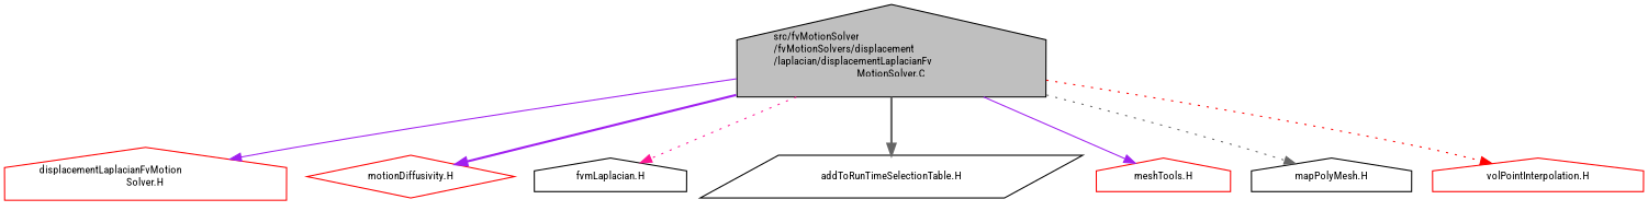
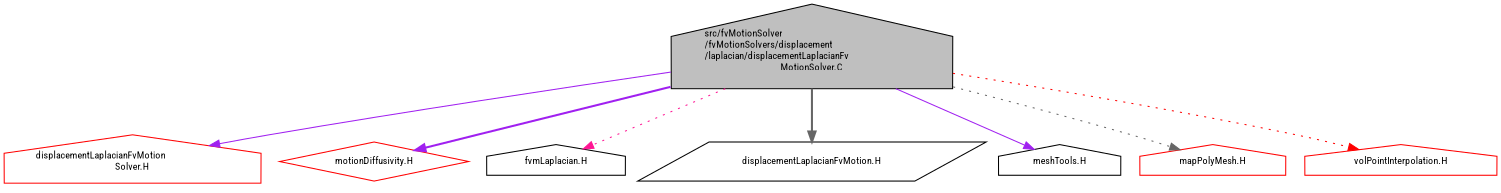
  digraph {
    fontname="Roboto Condensed"
    node [color=red fontname="Roboto Condensed" fontsize=10 shape=house]
    edge [color=purple fontname="Roboto Condensed" fontsize=10 labelfontname=Helvetica labelfontsize=10 style=dotted]
    n1 [color=black fillcolor=grey75 fontcolor=black height=0.2 label="src/fvMotionSolver\l/fvMotionSolvers/displacement\l/laplacian/displacementLaplacianFv\lMotionSolver.C" style=filled width=0.4]
    n2 [height=0.2 label="displacementLaplacianFvMotion\lSolver.H" width=0.4]
    n3 [height=0.2 label="motionDiffusivity.H" shape=diamond width=0.4]
    n4 [color=black height=0.2 label="fvmLaplacian.H" width=0.4]
-   n5 [color=black height=0.2 label="addToRunTimeSelectionTable.H" shape=parallelogram width=0.4]
-   n6 [height=0.2 label="meshTools.H" width=0.4]
-   n7 [color=black height=0.2 label="mapPolyMesh.H" width=0.4]
+   n5 [color=black height=0.2 label="displacementLaplacianFvMotion.H" shape=parallelogram width=0.4]
+   n6 [color=black height=0.2 label="meshTools.H" width=0.4]
+   n7 [height=0.2 label="mapPolyMesh.H" width=0.4]
    n8 [height=0.2 label="volPointInterpolation.H" width=0.4]
    n1 -> n2 [style=solid]
    n1 -> n3 [style=bold]
    n1 -> n4 [color=deeppink]
    n1 -> n5 [color=gray40 style=bold]
    n1 -> n6 [style=solid]
    n1 -> n7 [color=gray40]
    n1 -> n8 [color=red]
  }
